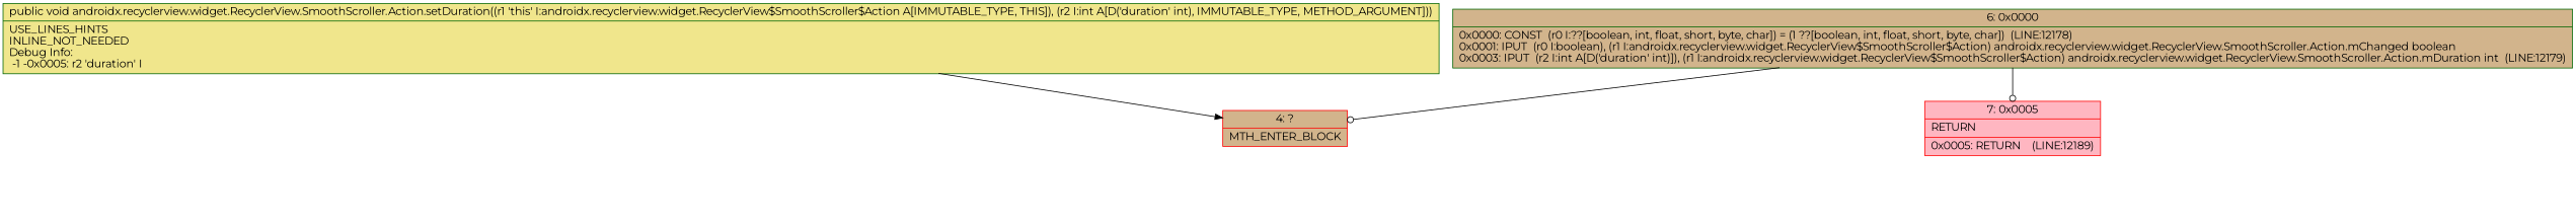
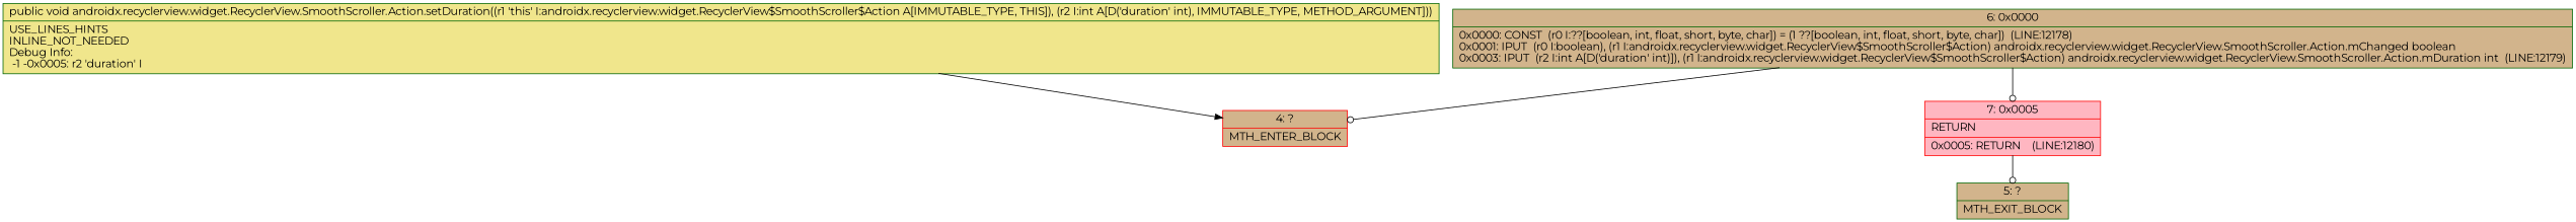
  digraph {
    fontname=Montserrat
    node [color=darkgreen fillcolor=tan fontname=Montserrat shape=record style=filled]
    edge [arrowhead=odot fontname=Montserrat]
    n1 [color=red label="{4\:\ ?|MTH_ENTER_BLOCK\l}"]
    n2 [label="{6\:\ 0x0000|0x0000: CONST  (r0 I:??[boolean, int, float, short, byte, char]) = (1 ??[boolean, int, float, short, byte, char])  (LINE:12178)\l0x0001: IPUT  (r0 I:boolean), (r1 I:androidx.recyclerview.widget.RecyclerView$SmoothScroller$Action) androidx.recyclerview.widget.RecyclerView.SmoothScroller.Action.mChanged boolean \l0x0003: IPUT  (r2 I:int A[D('duration' int)]), (r1 I:androidx.recyclerview.widget.RecyclerView$SmoothScroller$Action) androidx.recyclerview.widget.RecyclerView.SmoothScroller.Action.mDuration int  (LINE:12179)\l}"]
-   n3 [color=red fillcolor=lightpink label="{7\:\ 0x0005|RETURN\l|0x0005: RETURN    (LINE:12189)\l}"]
+   n3 [color=red fillcolor=lightpink label="{7\:\ 0x0005|RETURN\l|0x0005: RETURN    (LINE:12180)\l}"]
+   n4 [label="{5\:\ ?|MTH_EXIT_BLOCK\l}"]
    n5 [fillcolor=khaki label="{public void androidx.recyclerview.widget.RecyclerView.SmoothScroller.Action.setDuration((r1 'this' I:androidx.recyclerview.widget.RecyclerView$SmoothScroller$Action A[IMMUTABLE_TYPE, THIS]), (r2 I:int A[D('duration' int), IMMUTABLE_TYPE, METHOD_ARGUMENT]))  | USE_LINES_HINTS\lINLINE_NOT_NEEDED\lDebug Info:\l  \-1 \-0x0005: r2 'duration' I\l}"]
    n2 -> n1
    n2 -> n3
+   n3 -> n4
    n5 -> n1 [arrowhead=normal]
  }
